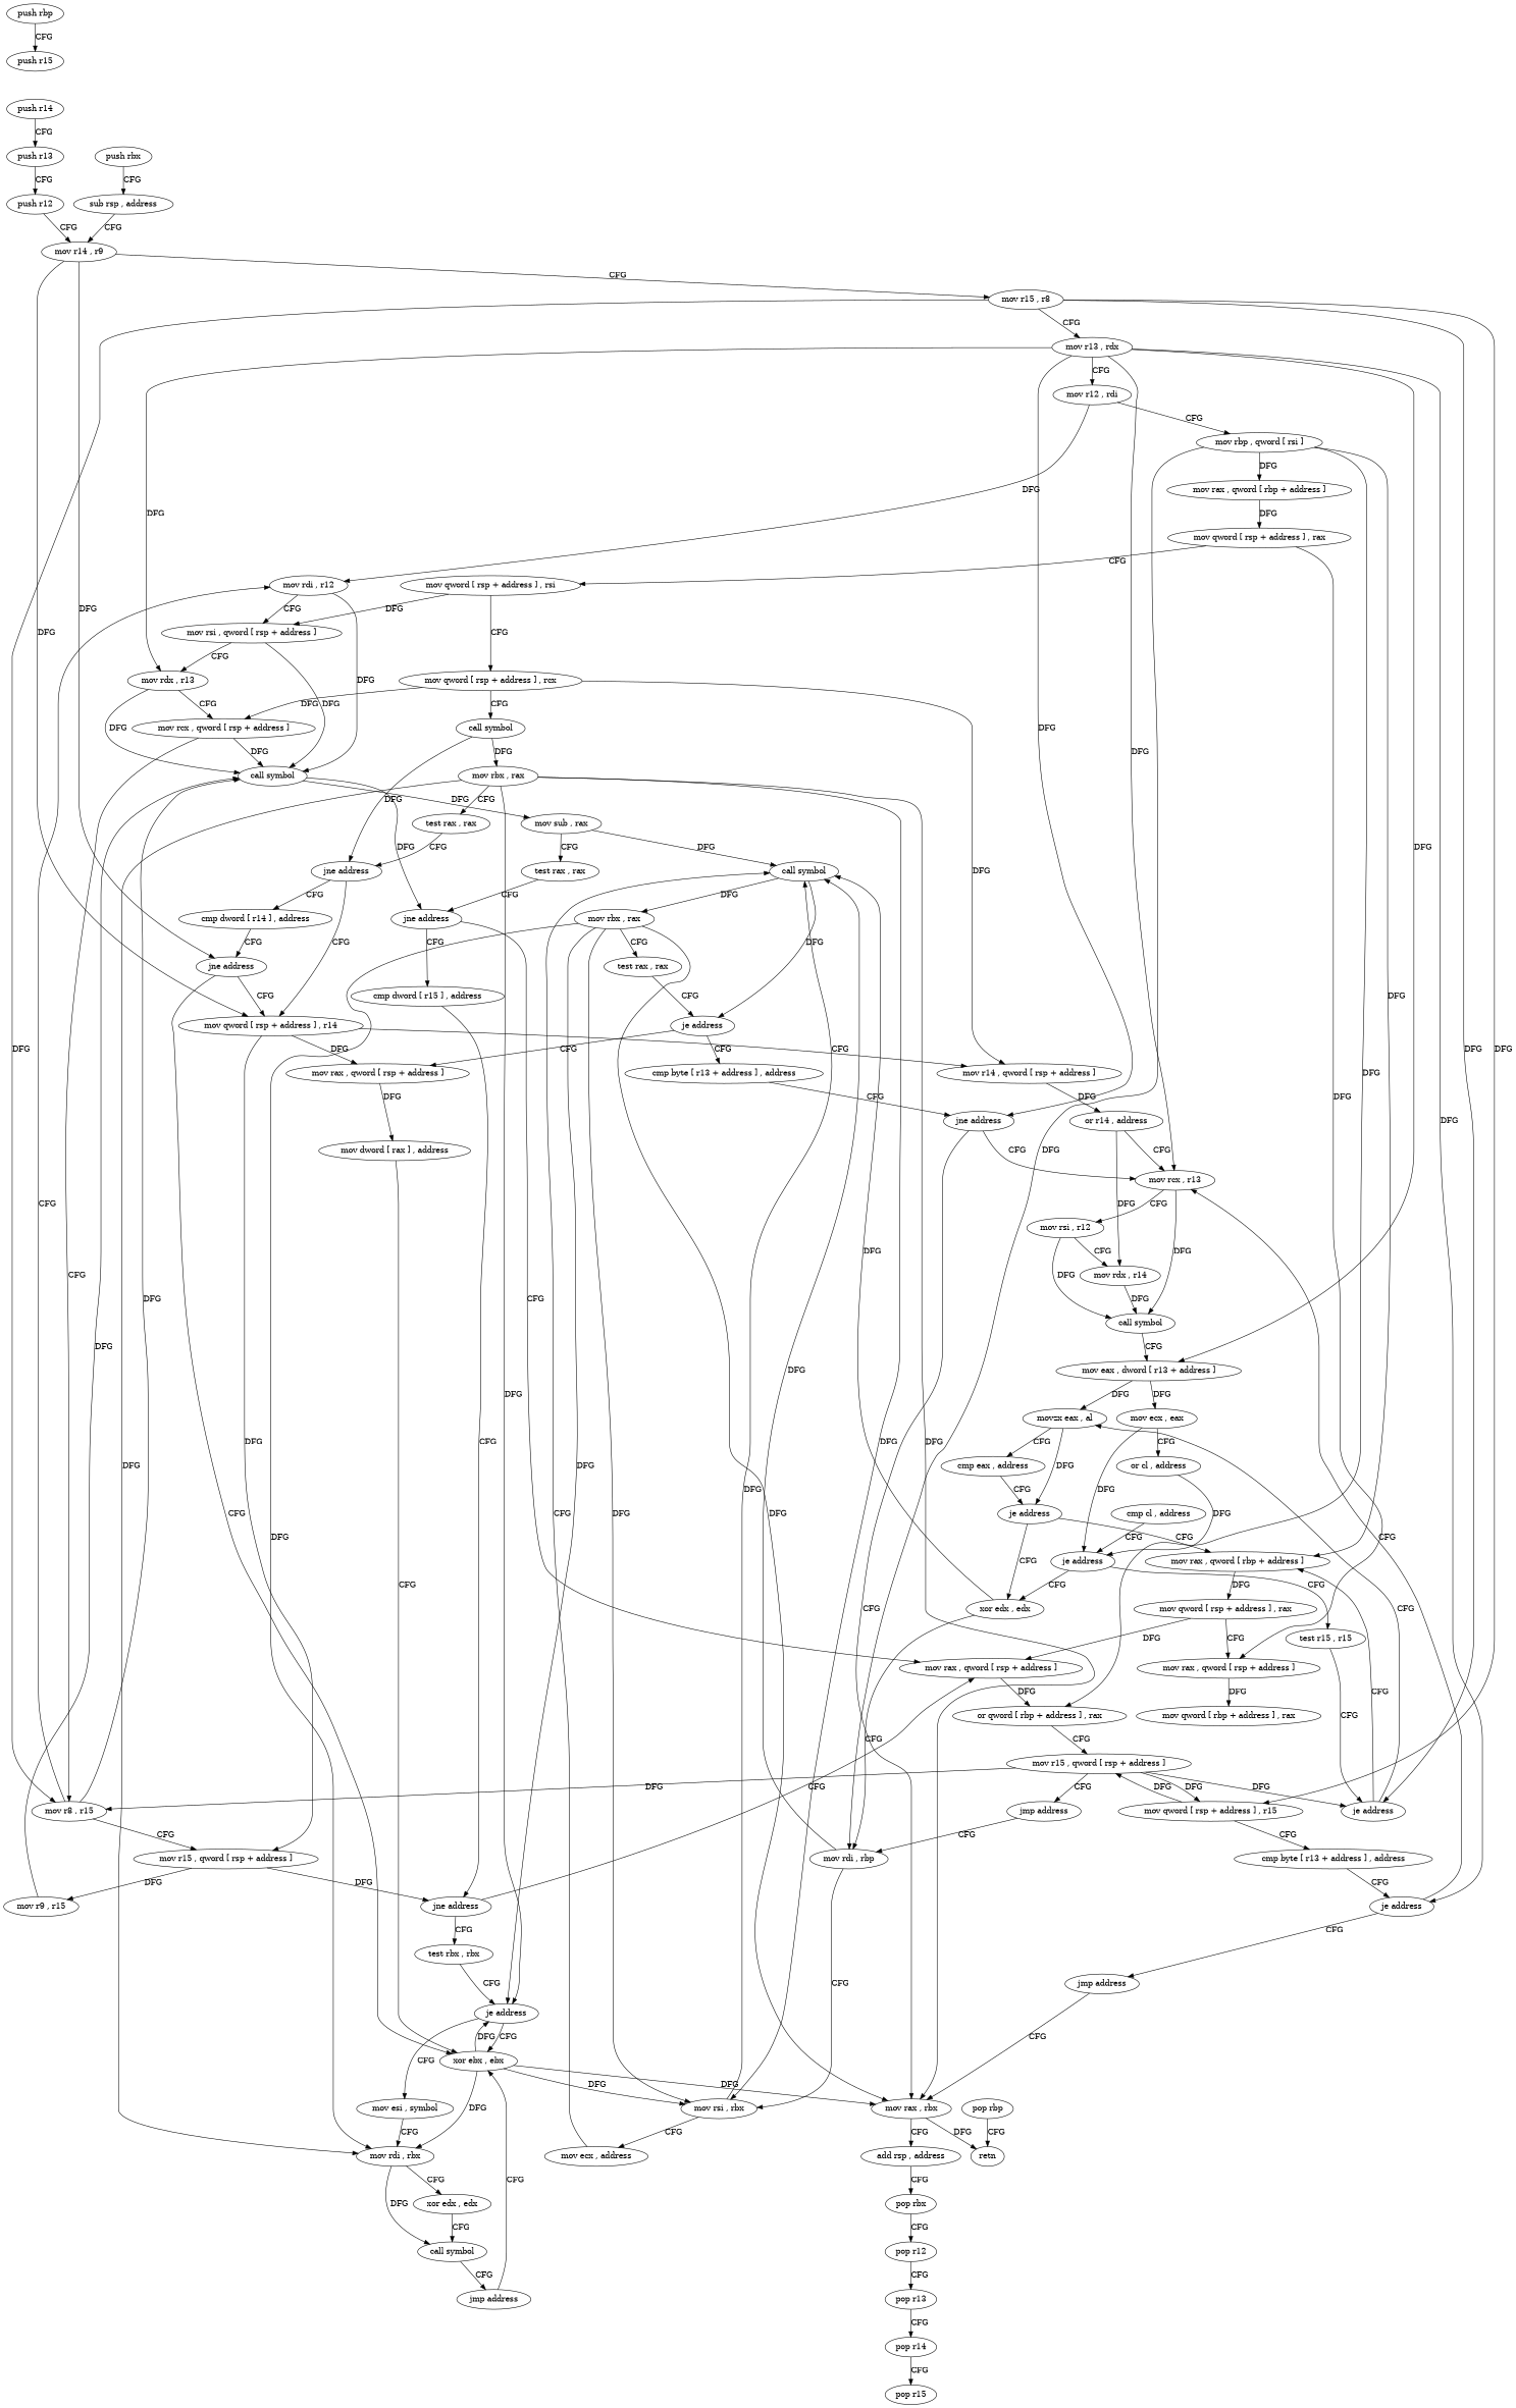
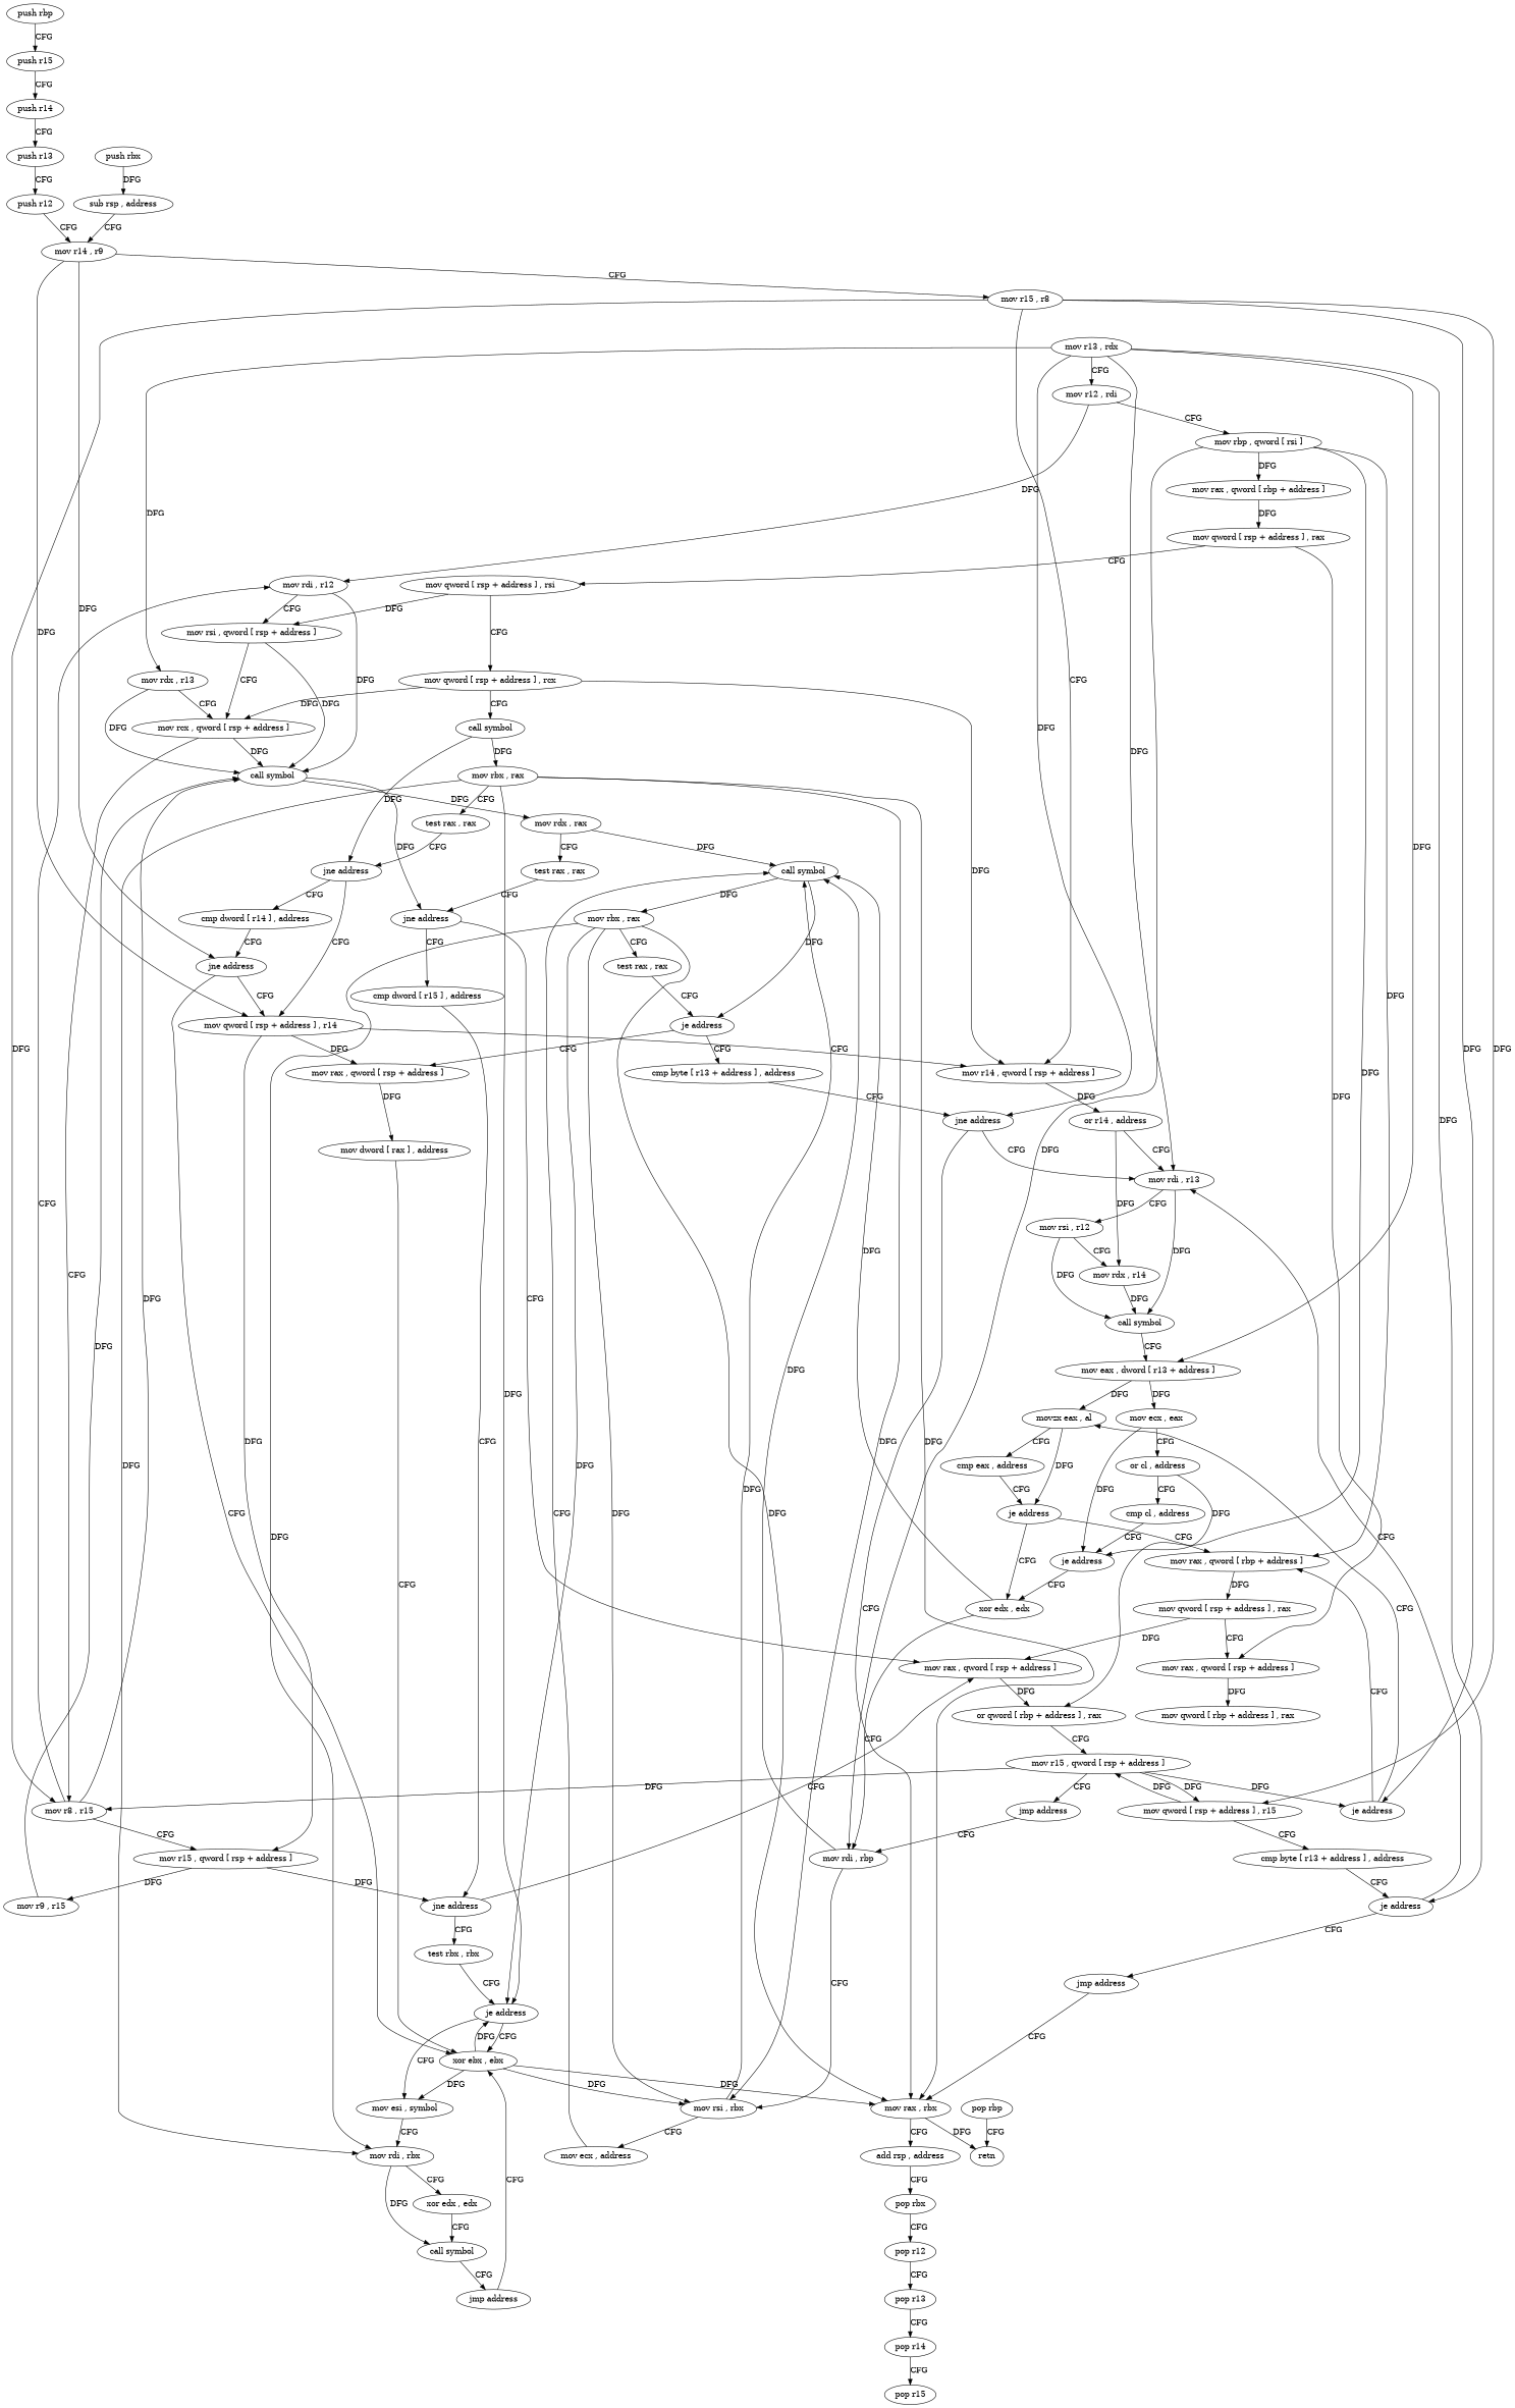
  digraph {
    n1 [label="push rbp"]
    n2 [label="push r15"]
    n3 [label="push r14"]
    n4 [label="push r13"]
    n5 [label="push r12"]
    n6 [label="mov r14 , r9"]
    n7 [label="push rbx"]
    n8 [label="sub rsp , address"]
    n9 [label="mov r15 , r8"]
    n10 [label="mov qword [ rsp + address ] , r14"]
    n11 [label="jne address"]
    n12 [label="mov r13 , rdx"]
    n13 [label="mov qword [ rsp + address ] , r15"]
    n14 [label="je address"]
    n15 [label="mov r8 , r15"]
    n16 [label="mov r14 , qword [ rsp + address ]"]
    n17 [label="mov rax , qword [ rsp + address ]"]
    n18 [label="mov r15 , qword [ rsp + address ]"]
    n19 [label="xor ebx , ebx"]
    n20 [label="mov r12 , rdi"]
    n21 [label="je address"]
-   n22 [label="mov rcx , r13"]
+   n22 [label="mov rdi , r13"]
    n23 [label="mov eax , dword [ r13 + address ]"]
    n24 [label="jne address"]
    n25 [label="mov rdx , r13"]
    n26 [label="cmp byte [ r13 + address ] , address"]
    n27 [label="mov r15 , qword [ rsp + address ]"]
    n28 [label="mov rax , qword [ rbp + address ]"]
    n29 [label="movzx eax , al"]
    n30 [label="mov rdi , r12"]
    n31 [label="call symbol"]
    n32 [label="mov rbp , qword [ rsi ]"]
    n33 [label="jmp address"]
    n34 [label="mov rsi , r12"]
    n35 [label="call symbol"]
    n36 [label="mov ecx , eax"]
    n37 [label="mov rax , rbx"]
    n38 [label="mov rcx , qword [ rsp + address ]"]
    n39 [label="mov rax , qword [ rbp + address ]"]
    n40 [label="mov rdi , rbp"]
    n41 [label="or qword [ rbp + address ] , rax"]
    n42 [label="mov rdx , r14"]
    n43 [label="mov rsi , qword [ rsp + address ]"]
    n44 [label="mov qword [ rsp + address ] , rax"]
    n45 [label="mov rsi , rbx"]
    n46 [label="call symbol"]
    n47 [label="mov qword [ rsp + address ] , rax"]
    n48 [label="mov qword [ rbp + address ] , rax"]
    n49 [label="mov qword [ rsp + address ] , rsi"]
    n50 [label="mov rax , qword [ rsp + address ]"]
    n51 [label="mov qword [ rsp + address ] , rcx"]
    n52 [label="call symbol"]
    n53 [label="mov rbx , rax"]
    n54 [label="jne address"]
    n55 [label="or r14 , address"]
    n56 [label="test rax , rax"]
    n57 [label="je address"]
    n58 [label="mov rdi , rbx"]
    n59 [label="cmp dword [ r14 ] , address"]
    n60 [label="add rsp , address"]
    n61 [label=retn]
    n62 [label="mov ecx , address"]
    n63 [label="mov esi , symbol"]
    n64 [label="xor edx , edx"]
    n65 [label="call symbol"]
    n66 [label="mov dword [ rax ] , address"]
    n67 [label="mov r9 , r15"]
    n68 [label="jne address"]
    n69 [label="jmp address"]
    n70 [label="or cl , address"]
    n71 [label="je address"]
    n72 [label="cmp eax , address"]
    n73 [label="je address"]
    n74 [label="cmp cl , address"]
    n75 [label="xor edx , edx"]
-   n76 [label="test r15 , r15"]
    n77 [label="mov rbx , rax"]
    n78 [label="je address"]
    n79 [label="pop rbx"]
    n80 [label="mov rax , qword [ rsp + address ]"]
    n81 [label="pop r12"]
    n82 [label="pop r13"]
    n83 [label="pop r14"]
    n84 [label="pop r15"]
    n85 [label="pop rbp"]
    n86 [label="cmp byte [ r13 + address ] , address"]
-   n87 [label="mov sub , rax"]
+   n87 [label="mov rdx , rax"]
    n88 [label="jne address"]
    n89 [label="test rbx , rbx"]
    n90 [label="test rax , rax"]
    n91 [label="cmp dword [ r15 ] , address"]
    n92 [label="test rax , rax"]
    n93 [label="jmp address"]
    n1 -> n2 [label=CFG]
+   n2 -> n3 [label=CFG]
    n3 -> n4 [label=CFG]
    n4 -> n5 [label=CFG]
    n5 -> n6 [label=CFG]
    n6 -> n9 [label=CFG]
    n6 -> n10 [label=DFG]
    n6 -> n11 [label=DFG]
-   n7 -> n8 [label=CFG]
+   n7 -> n8 [label=DFG]
    n8 -> n6 [label=CFG]
-   n9 -> n12 [label=CFG]
+   n9 -> n16 [label=CFG]
    n9 -> n13 [label=DFG]
    n9 -> n14 [label=DFG]
    n9 -> n15 [label=DFG]
    n10 -> n16 [label=CFG]
    n10 -> n17 [label=DFG]
    n10 -> n18 [label=DFG]
    n11 -> n10 [label=CFG]
    n11 -> n19 [label=CFG]
    n12 -> n20 [label=CFG]
    n12 -> n21 [label=DFG]
    n12 -> n22 [label=DFG]
    n12 -> n23 [label=DFG]
    n12 -> n24 [label=DFG]
    n12 -> n25 [label=DFG]
    n13 -> n26 [label=CFG]
    n13 -> n27 [label=DFG]
    n14 -> n28 [label=CFG]
    n14 -> n29 [label=CFG]
    n15 -> n18 [label=CFG]
    n15 -> n30 [label=CFG]
    n15 -> n31 [label=DFG]
    n16 -> n55 [label=DFG]
    n17 -> n66 [label=DFG]
    n18 -> n67 [label=DFG]
    n18 -> n68 [label=DFG]
    n19 -> n37 [label=DFG]
    n19 -> n45 [label=DFG]
    n19 -> n57 [label=DFG]
-   n19 -> n58 [label=DFG]
+   n19 -> n63 [label=DFG]
    n20 -> n30 [label=DFG]
    n20 -> n32 [label=CFG]
    n21 -> n22 [label=CFG]
    n21 -> n33 [label=CFG]
    n22 -> n34 [label=CFG]
    n22 -> n35 [label=DFG]
    n23 -> n29 [label=DFG]
    n23 -> n36 [label=DFG]
    n24 -> n22 [label=CFG]
    n24 -> n37 [label=CFG]
    n25 -> n31 [label=DFG]
    n25 -> n38 [label=CFG]
    n26 -> n21 [label=CFG]
    n27 -> n13 [label=DFG]
    n27 -> n14 [label=DFG]
    n27 -> n15 [label=DFG]
    n27 -> n69 [label=CFG]
    n28 -> n47 [label=DFG]
    n29 -> n72 [label=CFG]
    n29 -> n73 [label=DFG]
    n30 -> n31 [label=DFG]
    n30 -> n43 [label=CFG]
    n31 -> n87 [label=DFG]
    n31 -> n88 [label=DFG]
    n32 -> n28 [label=DFG]
    n32 -> n39 [label=DFG]
    n32 -> n40 [label=DFG]
    n32 -> n41 [label=DFG]
    n33 -> n37 [label=CFG]
    n34 -> n35 [label=DFG]
    n34 -> n42 [label=CFG]
    n35 -> n23 [label=CFG]
    n36 -> n70 [label=CFG]
    n36 -> n71 [label=DFG]
    n37 -> n60 [label=CFG]
    n37 -> n61 [label=DFG]
    n38 -> n15 [label=CFG]
    n38 -> n31 [label=DFG]
    n39 -> n44 [label=DFG]
    n40 -> n45 [label=CFG]
    n40 -> n46 [label=DFG]
    n41 -> n27 [label=CFG]
    n42 -> n35 [label=DFG]
-   n43 -> n25 [label=CFG]
+   n43 -> n38 [label=CFG]
    n43 -> n31 [label=DFG]
    n44 -> n49 [label=CFG]
    n44 -> n50 [label=DFG]
    n45 -> n46 [label=DFG]
    n45 -> n62 [label=CFG]
    n46 -> n77 [label=DFG]
    n46 -> n78 [label=DFG]
    n47 -> n50 [label=CFG]
    n47 -> n80 [label=DFG]
    n49 -> n43 [label=DFG]
    n49 -> n51 [label=CFG]
    n50 -> n48 [label=DFG]
    n51 -> n16 [label=DFG]
    n51 -> n38 [label=DFG]
    n51 -> n52 [label=CFG]
    n52 -> n53 [label=DFG]
    n52 -> n54 [label=DFG]
    n53 -> n37 [label=DFG]
    n53 -> n45 [label=DFG]
    n53 -> n56 [label=CFG]
    n53 -> n57 [label=DFG]
    n53 -> n58 [label=DFG]
    n54 -> n10 [label=CFG]
    n54 -> n59 [label=CFG]
    n55 -> n22 [label=CFG]
    n55 -> n42 [label=DFG]
    n56 -> n54 [label=CFG]
    n57 -> n19 [label=CFG]
    n57 -> n63 [label=CFG]
    n58 -> n64 [label=CFG]
    n58 -> n65 [label=DFG]
    n59 -> n11 [label=CFG]
    n60 -> n79 [label=CFG]
    n62 -> n46 [label=CFG]
    n63 -> n58 [label=CFG]
    n64 -> n65 [label=CFG]
    n65 -> n93 [label=CFG]
    n66 -> n19 [label=CFG]
    n67 -> n31 [label=DFG]
    n68 -> n80 [label=CFG]
    n68 -> n89 [label=CFG]
    n69 -> n40 [label=CFG]
    n70 -> n71 [label=DFG]
+   n70 -> n74 [label=CFG]
    n71 -> n75 [label=CFG]
-   n71 -> n76 [label=CFG]
    n72 -> n73 [label=CFG]
    n73 -> n28 [label=CFG]
    n73 -> n75 [label=CFG]
    n74 -> n71 [label=CFG]
    n75 -> n40 [label=CFG]
    n75 -> n46 [label=DFG]
-   n76 -> n14 [label=CFG]
    n77 -> n37 [label=DFG]
    n77 -> n45 [label=DFG]
    n77 -> n57 [label=DFG]
    n77 -> n58 [label=DFG]
    n77 -> n92 [label=CFG]
    n78 -> n17 [label=CFG]
    n78 -> n86 [label=CFG]
    n79 -> n81 [label=CFG]
    n80 -> n41 [label=DFG]
    n81 -> n82 [label=CFG]
    n82 -> n83 [label=CFG]
    n83 -> n84 [label=CFG]
    n85 -> n61 [label=CFG]
    n86 -> n24 [label=CFG]
    n87 -> n46 [label=DFG]
    n87 -> n90 [label=CFG]
    n88 -> n80 [label=CFG]
    n88 -> n91 [label=CFG]
    n89 -> n57 [label=CFG]
    n90 -> n88 [label=CFG]
    n91 -> n68 [label=CFG]
    n92 -> n78 [label=CFG]
    n93 -> n19 [label=CFG]
  }
